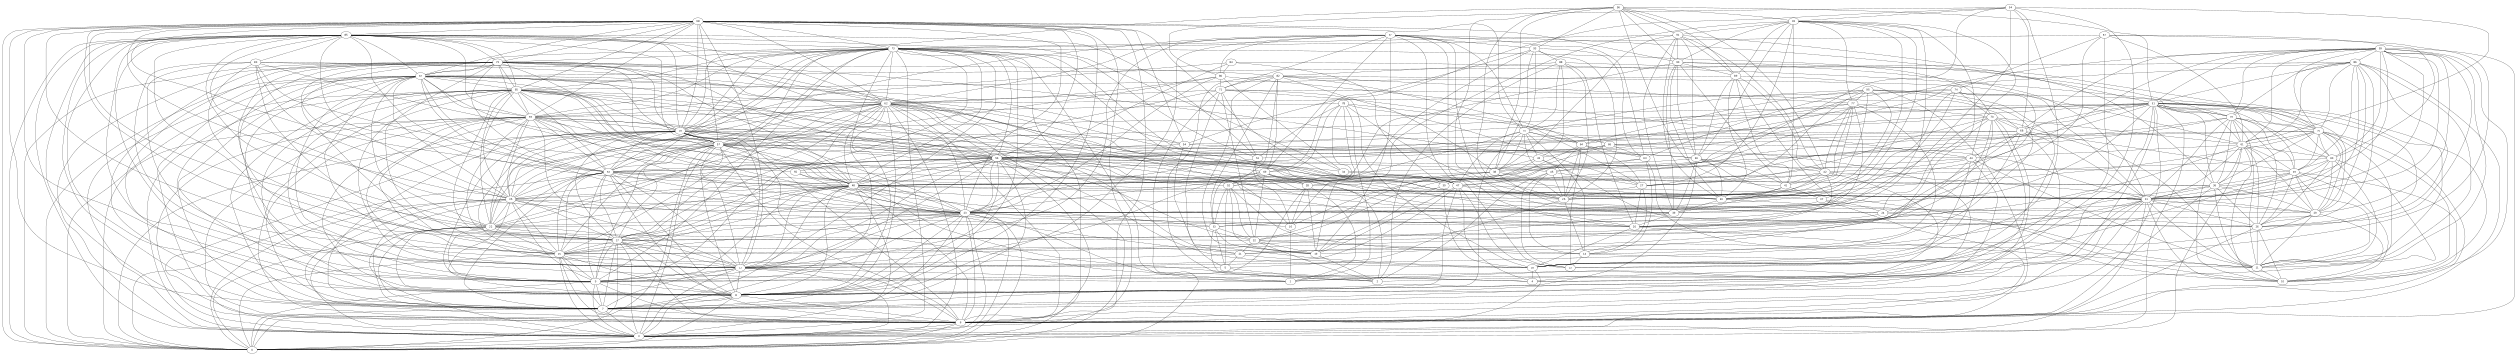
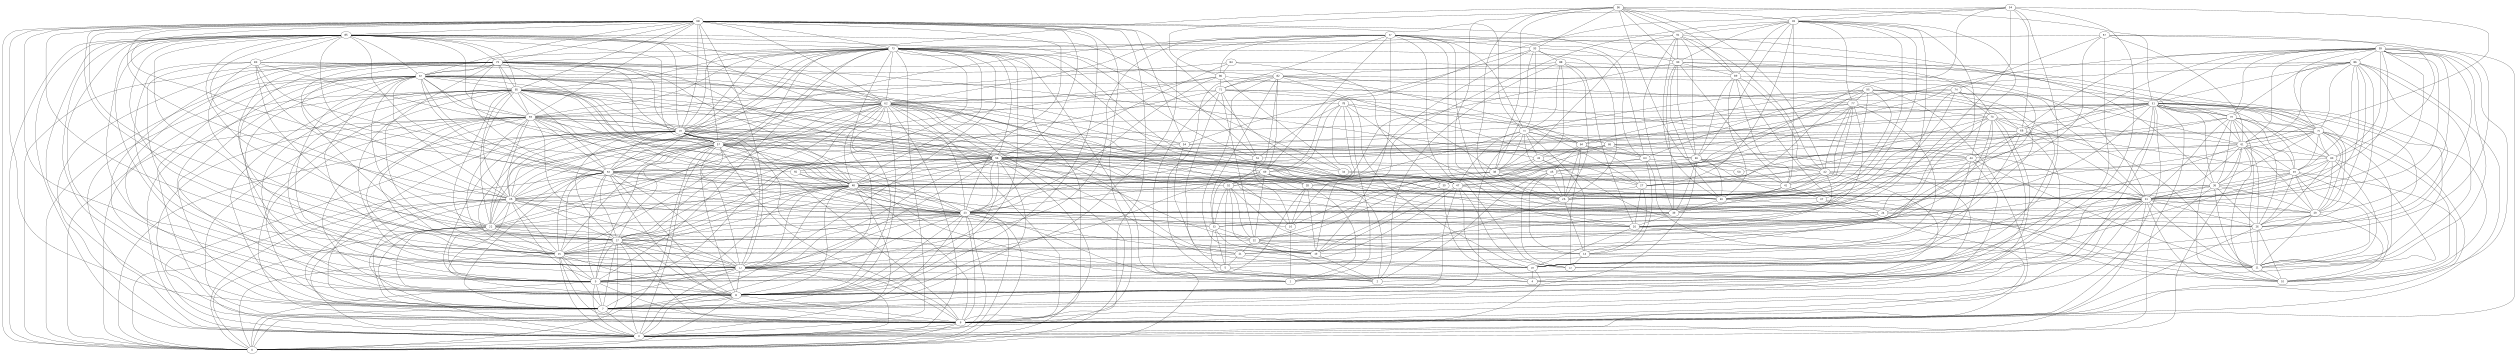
  digraph {
    fontname=Nunito
    rankdir=BT
    node [fontname=Nunito]
    edge [arrowhead=both fontname=Nunito]
    0
    3
    6
    7
    8
    9
    12
    15
    17
    22
    23
    35
    48
    53
    56
    57
    58
    59
    62
    65
    67
    72
    73
    85
    98
    31
    61
    81
    89
    18
    26
    36
    37
    49
    76
    86
    99
    70
    42
    47
    46
    75
    97
    28
    87
    69
    21
    29
    39
    51
    92
    74
    80
    84
    93
    83
    38
    60
    54
    90
    68
    96
    78
    71
    91
    66
    79
    82
    94
    30
    44
    20
    43
    40
    41
    95
    77
    63
    88
    32
    55
    1
    16
    2
    5
    19
    33
    45
    25
    52
    64
    27
    34
    4
    24
    10
    11
    14
    13
+   50
    0 -> 3
    0 -> 6
    0 -> 7
    0 -> 8
    0 -> 9
    0 -> 12
    0 -> 15
    0 -> 17
    0 -> 22
    0 -> 23
    0 -> 35
    0 -> 48
    0 -> 53
    0 -> 56
    0 -> 57
    0 -> 58
    0 -> 59
    0 -> 62
    0 -> 65
    0 -> 67
    0 -> 72
    0 -> 73
    0 -> 85
    0 -> 98
    3 -> 6
    3 -> 7
    3 -> 8
    3 -> 9
    3 -> 12
    3 -> 15
    3 -> 17
    3 -> 22
    3 -> 23
    3 -> 35
    3 -> 48
    3 -> 57
    3 -> 58
    3 -> 59
    3 -> 62
    3 -> 65
    3 -> 67
    3 -> 72
    3 -> 73
    3 -> 85
    3 -> 98
    3 -> 31
    3 -> 61
    3 -> 81
    3 -> 89
    6 -> 7
    6 -> 8
    6 -> 9
    6 -> 12
    6 -> 15
    6 -> 17
    6 -> 23
    6 -> 35
    6 -> 48
    6 -> 53
    6 -> 57
    6 -> 58
    6 -> 59
    6 -> 62
    6 -> 65
    6 -> 67
    6 -> 73
    6 -> 85
    6 -> 98
    6 -> 31
    6 -> 81
    6 -> 18
    6 -> 26
    6 -> 36
    6 -> 37
    6 -> 49
    6 -> 76
    6 -> 86
    6 -> 99
    7 -> 8
    7 -> 9
    7 -> 12
    7 -> 15
    7 -> 17
    7 -> 22
    7 -> 23
    7 -> 35
    7 -> 48
    7 -> 53
    7 -> 56
    7 -> 58
    7 -> 59
    7 -> 62
    7 -> 65
    7 -> 67
    7 -> 72
    7 -> 73
    7 -> 85
    7 -> 98
    7 -> 31
    7 -> 81
    7 -> 70
    7 -> 42
    8 -> 9
    8 -> 12
    8 -> 15
    8 -> 17
    8 -> 22
    8 -> 23
    8 -> 35
    8 -> 48
    8 -> 53
    8 -> 56
    8 -> 57
    8 -> 59
    8 -> 62
    8 -> 65
    8 -> 67
    8 -> 72
    8 -> 73
    8 -> 85
    8 -> 98
    8 -> 31
    8 -> 81
    8 -> 47
    8 -> 46
    8 -> 75
    8 -> 97
    9 -> 12
    9 -> 15
    9 -> 17
    9 -> 22
    9 -> 23
    9 -> 35
    9 -> 48
    9 -> 53
    9 -> 56
    9 -> 57
    9 -> 58
    9 -> 62
    9 -> 65
    9 -> 67
    9 -> 72
    9 -> 73
    9 -> 85
    9 -> 98
    9 -> 28
    9 -> 87
    12 -> 15
    12 -> 17
    12 -> 22
    12 -> 23
    12 -> 35
    12 -> 48
    12 -> 53
    12 -> 56
    12 -> 57
    12 -> 58
    12 -> 59
    12 -> 65
    12 -> 67
    12 -> 72
    12 -> 73
    12 -> 85
    12 -> 98
    12 -> 47
    12 -> 97
    12 -> 69
    12 -> 21
    12 -> 29
    15 -> 17
    15 -> 22
    15 -> 23
    15 -> 35
    15 -> 48
    15 -> 53
    15 -> 56
    15 -> 57
    15 -> 58
    15 -> 59
    15 -> 62
    15 -> 67
    15 -> 72
    15 -> 73
+   15 -> 85
    15 -> 98
    15 -> 89
    15 -> 39
    17 -> 22
    17 -> 23
    17 -> 35
    17 -> 48
    17 -> 53
    17 -> 56
    17 -> 57
    17 -> 58
    17 -> 59
    17 -> 62
    17 -> 65
    17 -> 72
    17 -> 73
    17 -> 85
    17 -> 98
    17 -> 36
    17 -> 70
    22 -> 23
    22 -> 35
    22 -> 48
    22 -> 53
    22 -> 57
    22 -> 58
    22 -> 59
    22 -> 62
    22 -> 65
    22 -> 67
    22 -> 73
    22 -> 85
    22 -> 98
    22 -> 86
    23 -> 35
    23 -> 48
    23 -> 53
    23 -> 56
    23 -> 57
    23 -> 58
    23 -> 59
    23 -> 62
    23 -> 65
    23 -> 67
    23 -> 72
    23 -> 85
    23 -> 98
    23 -> 81
    23 -> 37
    23 -> 70
    23 -> 51
    23 -> 92
    23 -> 74
    23 -> 80
    23 -> 84
    23 -> 93
    35 -> 48
    35 -> 53
    35 -> 56
    35 -> 57
    35 -> 58
    35 -> 59
    35 -> 62
    35 -> 65
    35 -> 67
    35 -> 72
    35 -> 73
    35 -> 98
    35 -> 83
    35 -> 38
    48 -> 53
    48 -> 56
    48 -> 57
    48 -> 58
    48 -> 59
    48 -> 62
    48 -> 65
    48 -> 67
    48 -> 72
    48 -> 73
    48 -> 85
    48 -> 81
    48 -> 75
    48 -> 60
    48 -> 54
    48 -> 90
    53 -> 56
    53 -> 57
    53 -> 58
    53 -> 59
    53 -> 62
    53 -> 65
    53 -> 67
    53 -> 72
    53 -> 73
    53 -> 85
    53 -> 98
    53 -> 81
    53 -> 70
    56 -> 57
    56 -> 58
    56 -> 59
    56 -> 62
    56 -> 65
    56 -> 67
    56 -> 73
    56 -> 85
    56 -> 98
    56 -> 81
    56 -> 76
    56 -> 86
    56 -> 99
    56 -> 68
    57 -> 58
    57 -> 59
    57 -> 62
    57 -> 65
    57 -> 67
    57 -> 72
    57 -> 73
    57 -> 85
    57 -> 98
    57 -> 81
    57 -> 80
    58 -> 59
    58 -> 62
    58 -> 65
    58 -> 67
    58 -> 72
    58 -> 73
    58 -> 85
    58 -> 98
    58 -> 81
    58 -> 97
    58 -> 96
    59 -> 62
    59 -> 65
    59 -> 67
    59 -> 72
    59 -> 73
    59 -> 85
    59 -> 98
    59 -> 84
    59 -> 78
    62 -> 65
    62 -> 67
    62 -> 72
    62 -> 73
    62 -> 85
    62 -> 98
    62 -> 97
    62 -> 74
    62 -> 80
    62 -> 71
    65 -> 67
    65 -> 72
    65 -> 73
    65 -> 85
    65 -> 98
    65 -> 89
    67 -> 72
    67 -> 73
    67 -> 85
    67 -> 98
    67 -> 86
    72 -> 73
    72 -> 85
    72 -> 98
    73 -> 85
    73 -> 98
    73 -> 87
    73 -> 91
    85 -> 98
    31 -> 53
    31 -> 56
    31 -> 57
    31 -> 58
    31 -> 61
    31 -> 36
    31 -> 49
    31 -> 76
    31 -> 86
    31 -> 99
    31 -> 47
    31 -> 74
    31 -> 60
    31 -> 90
    31 -> 68
    31 -> 66
    31 -> 79
    61 -> 81
    61 -> 76
    61 -> 86
    61 -> 99
    61 -> 70
    61 -> 87
    61 -> 79
    61 -> 82
    61 -> 94
    81 -> 86
    81 -> 99
    81 -> 97
    81 -> 96
    89 -> 92
    89 -> 90
    89 -> 96
    89 -> 91
    18 -> 56
    18 -> 31
    18 -> 49
    18 -> 70
    18 -> 21
    18 -> 54
    18 -> 71
    18 -> 94
    18 -> 30
    18 -> 44
    18 -> 20
    26 -> 56
    26 -> 31
    26 -> 61
    26 -> 81
    26 -> 36
    26 -> 49
    26 -> 86
    26 -> 99
    26 -> 29
    26 -> 60
    26 -> 79
    26 -> 43
    26 -> 40
    36 -> 56
    36 -> 67
    36 -> 61
    36 -> 81
    36 -> 49
    36 -> 76
    36 -> 99
    36 -> 91
    36 -> 79
    37 -> 73
    37 -> 74
    37 -> 41
    49 -> 56
    49 -> 61
    49 -> 81
    49 -> 76
    49 -> 86
    49 -> 60
    49 -> 68
    49 -> 79
    76 -> 81
    76 -> 86
    76 -> 99
    76 -> 90
    76 -> 79
    76 -> 95
    86 -> 99
    70 -> 73
    70 -> 74
    70 -> 77
    42 -> 89
    42 -> 46
    42 -> 96
    42 -> 91
    42 -> 44
    42 -> 77
    47 -> 58
    47 -> 62
    47 -> 81
    47 -> 75
    47 -> 69
    47 -> 63
    46 -> 57
    46 -> 58
    46 -> 89
    46 -> 92
    46 -> 90
    46 -> 91
    75 -> 98
    75 -> 97
    75 -> 93
    75 -> 95
    75 -> 77
    75 -> 88
    28 -> 59
    28 -> 69
    28 -> 51
    28 -> 38
    28 -> 66
    69 -> 97
    69 -> 93
    69 -> 83
    69 -> 78
    69 -> 82
    21 -> 62
    21 -> 31
    21 -> 68
    21 -> 32
    21 -> 55
    29 -> 31
    29 -> 61
    29 -> 81
    29 -> 36
    29 -> 49
    29 -> 76
    29 -> 86
    29 -> 99
    29 -> 42
    29 -> 38
    29 -> 60
    39 -> 53
    39 -> 65
    39 -> 42
    39 -> 46
    39 -> 92
    39 -> 90
    39 -> 96
    39 -> 91
    39 -> 40
    39 -> 41
    51 -> 73
    51 -> 85
    51 -> 78
    51 -> 71
    51 -> 66
    92 -> 96
    92 -> 94
    74 -> 87
    80 -> 97
    80 -> 84
    80 -> 94
    93 -> 97
    93 -> 96
    83 -> 85
    38 -> 75
    38 -> 74
    38 -> 93
    38 -> 96
    38 -> 91
    38 -> 79
    38 -> 82
    38 -> 43
    60 -> 61
    60 -> 81
    60 -> 76
    60 -> 99
    60 -> 87
    60 -> 79
    54 -> 58
    54 -> 67
    54 -> 98
    54 -> 68
    54 -> 94
    90 -> 98
    90 -> 92
    90 -> 96
    90 -> 91
    68 -> 81
    68 -> 99
    68 -> 70
    68 -> 71
    68 -> 94
    71 -> 97
    71 -> 80
    71 -> 82
    91 -> 92
    91 -> 96
    66 -> 76
    66 -> 78
    79 -> 81
    79 -> 86
    79 -> 99
    79 -> 84
    79 -> 88
    82 -> 83
    82 -> 88
    30 -> 84
    30 -> 94
    30 -> 44
    30 -> 34
    44 -> 61
    44 -> 92
    44 -> 80
    44 -> 54
    44 -> 68
    20 -> 23
    20 -> 59
    20 -> 72
    20 -> 73
    20 -> 61
    20 -> 97
    20 -> 39
    20 -> 74
    20 -> 68
    20 -> 77
    20 -> 88
    20 -> 27
    20 -> 24
    43 -> 72
    43 -> 75
    43 -> 66
    43 -> 88
    40 -> 48
    40 -> 62
    40 -> 98
    40 -> 89
    40 -> 76
    40 -> 42
    40 -> 46
    40 -> 92
    40 -> 90
    40 -> 96
    40 -> 91
    40 -> 41
    40 -> 95
    41 -> 89
    41 -> 42
    41 -> 46
    41 -> 92
    41 -> 90
    41 -> 96
    41 -> 77
    77 -> 92
    77 -> 82
    77 -> 95
    63 -> 97
    63 -> 93
    63 -> 66
    63 -> 95
    63 -> 64
    88 -> 93
    32 -> 56
    32 -> 69
    32 -> 83
    32 -> 38
    32 -> 71
    32 -> 44
    32 -> 33
    32 -> 52
    32 -> 64
    55 -> 83
    55 -> 71
    1 -> 12
    1 -> 23
    1 -> 28
    1 -> 83
    1 -> 60
    1 -> 78
    1 -> 71
    1 -> 66
    1 -> 16
    16 -> 23
    16 -> 62
    16 -> 28
    16 -> 51
    16 -> 78
    16 -> 43
    2 -> 70
    2 -> 69
    2 -> 82
    2 -> 88
    2 -> 32
    2 -> 5
    2 -> 19
    2 -> 33
    2 -> 45
    5 -> 21
    5 -> 83
    5 -> 71
    5 -> 33
    5 -> 25
    5 -> 52
    19 -> 47
    19 -> 97
    19 -> 28
    19 -> 92
    19 -> 83
    19 -> 78
    19 -> 82
    19 -> 30
    19 -> 32
    19 -> 33
    19 -> 52
    33 -> 35
    33 -> 69
    33 -> 39
    33 -> 82
    33 -> 94
    33 -> 55
    33 -> 52
    45 -> 56
    45 -> 75
    45 -> 77
    45 -> 63
    45 -> 64
    25 -> 48
    25 -> 99
    25 -> 47
    25 -> 97
    25 -> 93
    25 -> 38
    25 -> 78
    25 -> 43
    25 -> 95
    25 -> 77
    25 -> 88
    25 -> 45
    25 -> 64
    25 -> 27
    52 -> 69
    52 -> 92
    52 -> 83
    52 -> 79
    52 -> 82
    52 -> 55
    64 -> 75
    64 -> 71
    64 -> 82
    64 -> 95
    64 -> 77
    27 -> 70
    27 -> 42
    27 -> 75
    27 -> 92
    27 -> 78
    27 -> 95
    27 -> 45
    27 -> 64
    34 -> 57
    34 -> 85
    34 -> 46
    34 -> 80
    4 -> 48
    4 -> 57
    4 -> 18
    4 -> 47
    4 -> 68
    4 -> 94
    4 -> 44
    24 -> 65
    24 -> 72
    24 -> 37
    24 -> 99
    24 -> 70
    24 -> 87
    10 -> 31
    10 -> 61
    10 -> 81
    10 -> 26
    10 -> 49
    10 -> 76
    10 -> 99
    10 -> 46
    10 -> 29
    10 -> 79
    10 -> 63
    10 -> 11
    11 -> 31
    11 -> 81
    11 -> 26
    11 -> 36
    11 -> 49
    11 -> 76
    11 -> 86
    11 -> 99
    11 -> 70
    11 -> 29
    11 -> 60
    11 -> 79
    11 -> 44
    11 -> 20
    11 -> 24
    11 -> 14
    14 -> 75
    14 -> 95
    14 -> 77
    14 -> 63
    14 -> 32
    14 -> 45
    14 -> 25
    14 -> 52
    14 -> 27
    13 -> 47
    13 -> 97
    13 -> 87
    13 -> 95
    13 -> 45
    13 -> 64
    13 -> 14
+   50 -> 61
+   50 -> 63
  }
